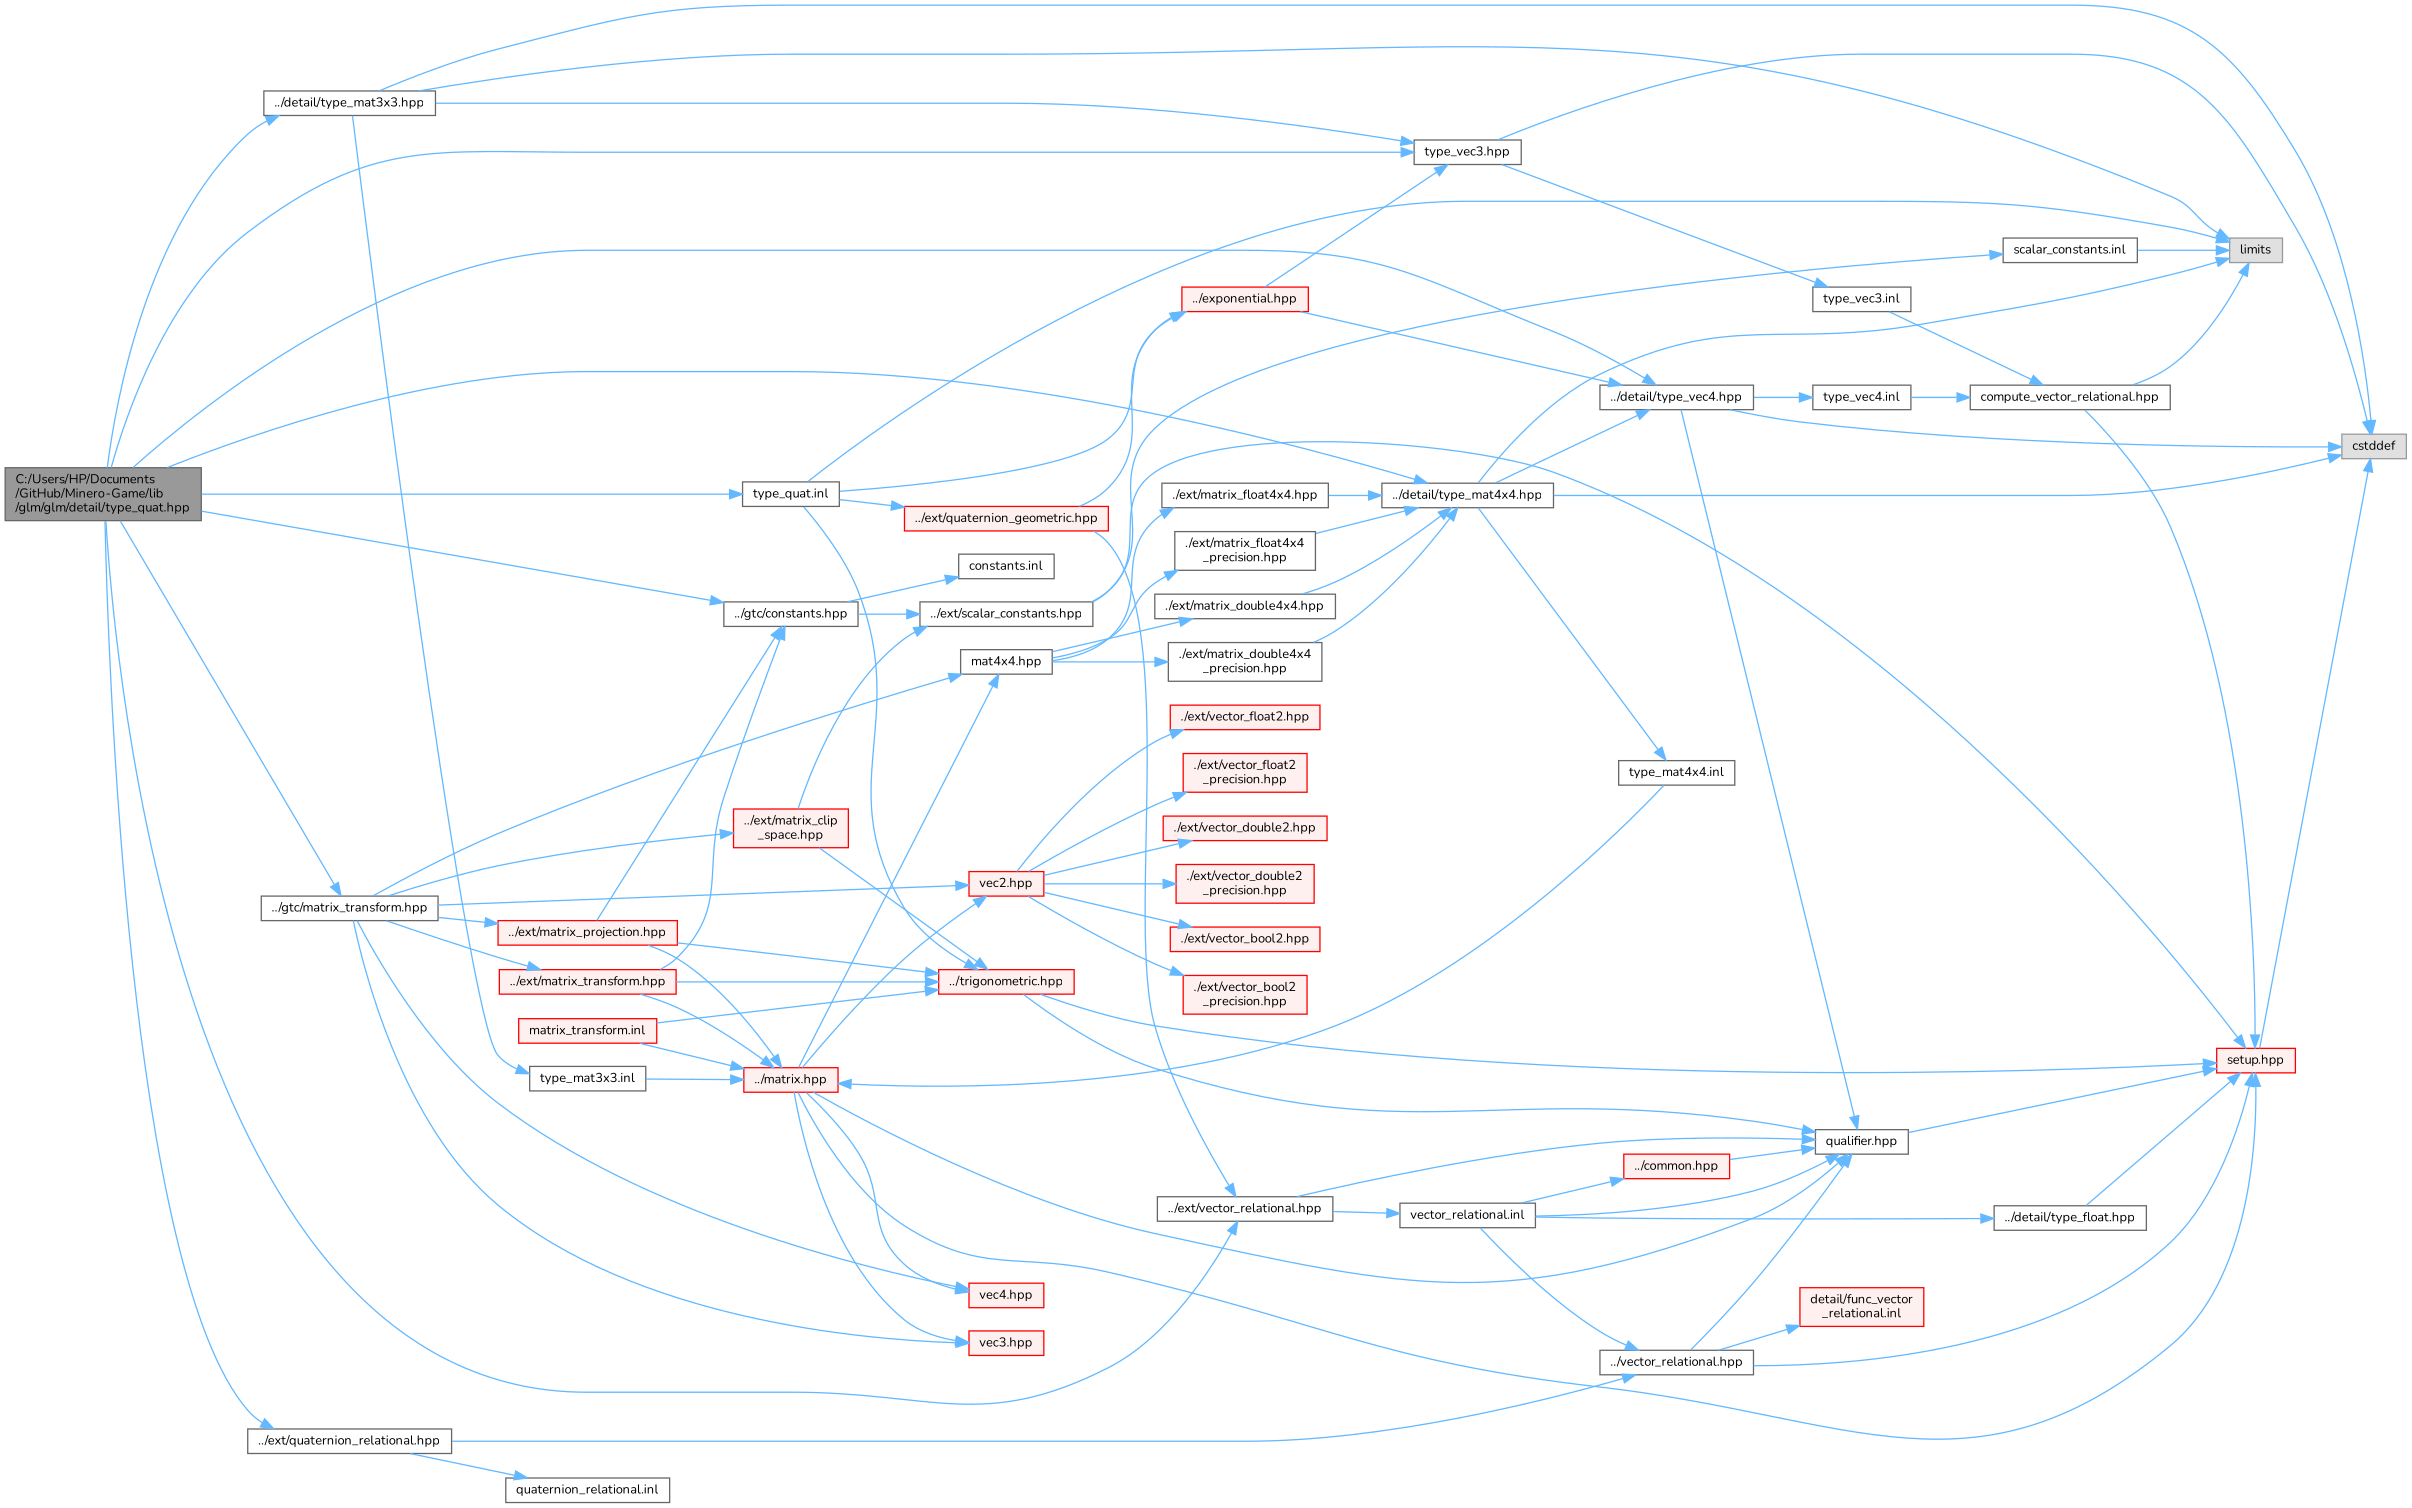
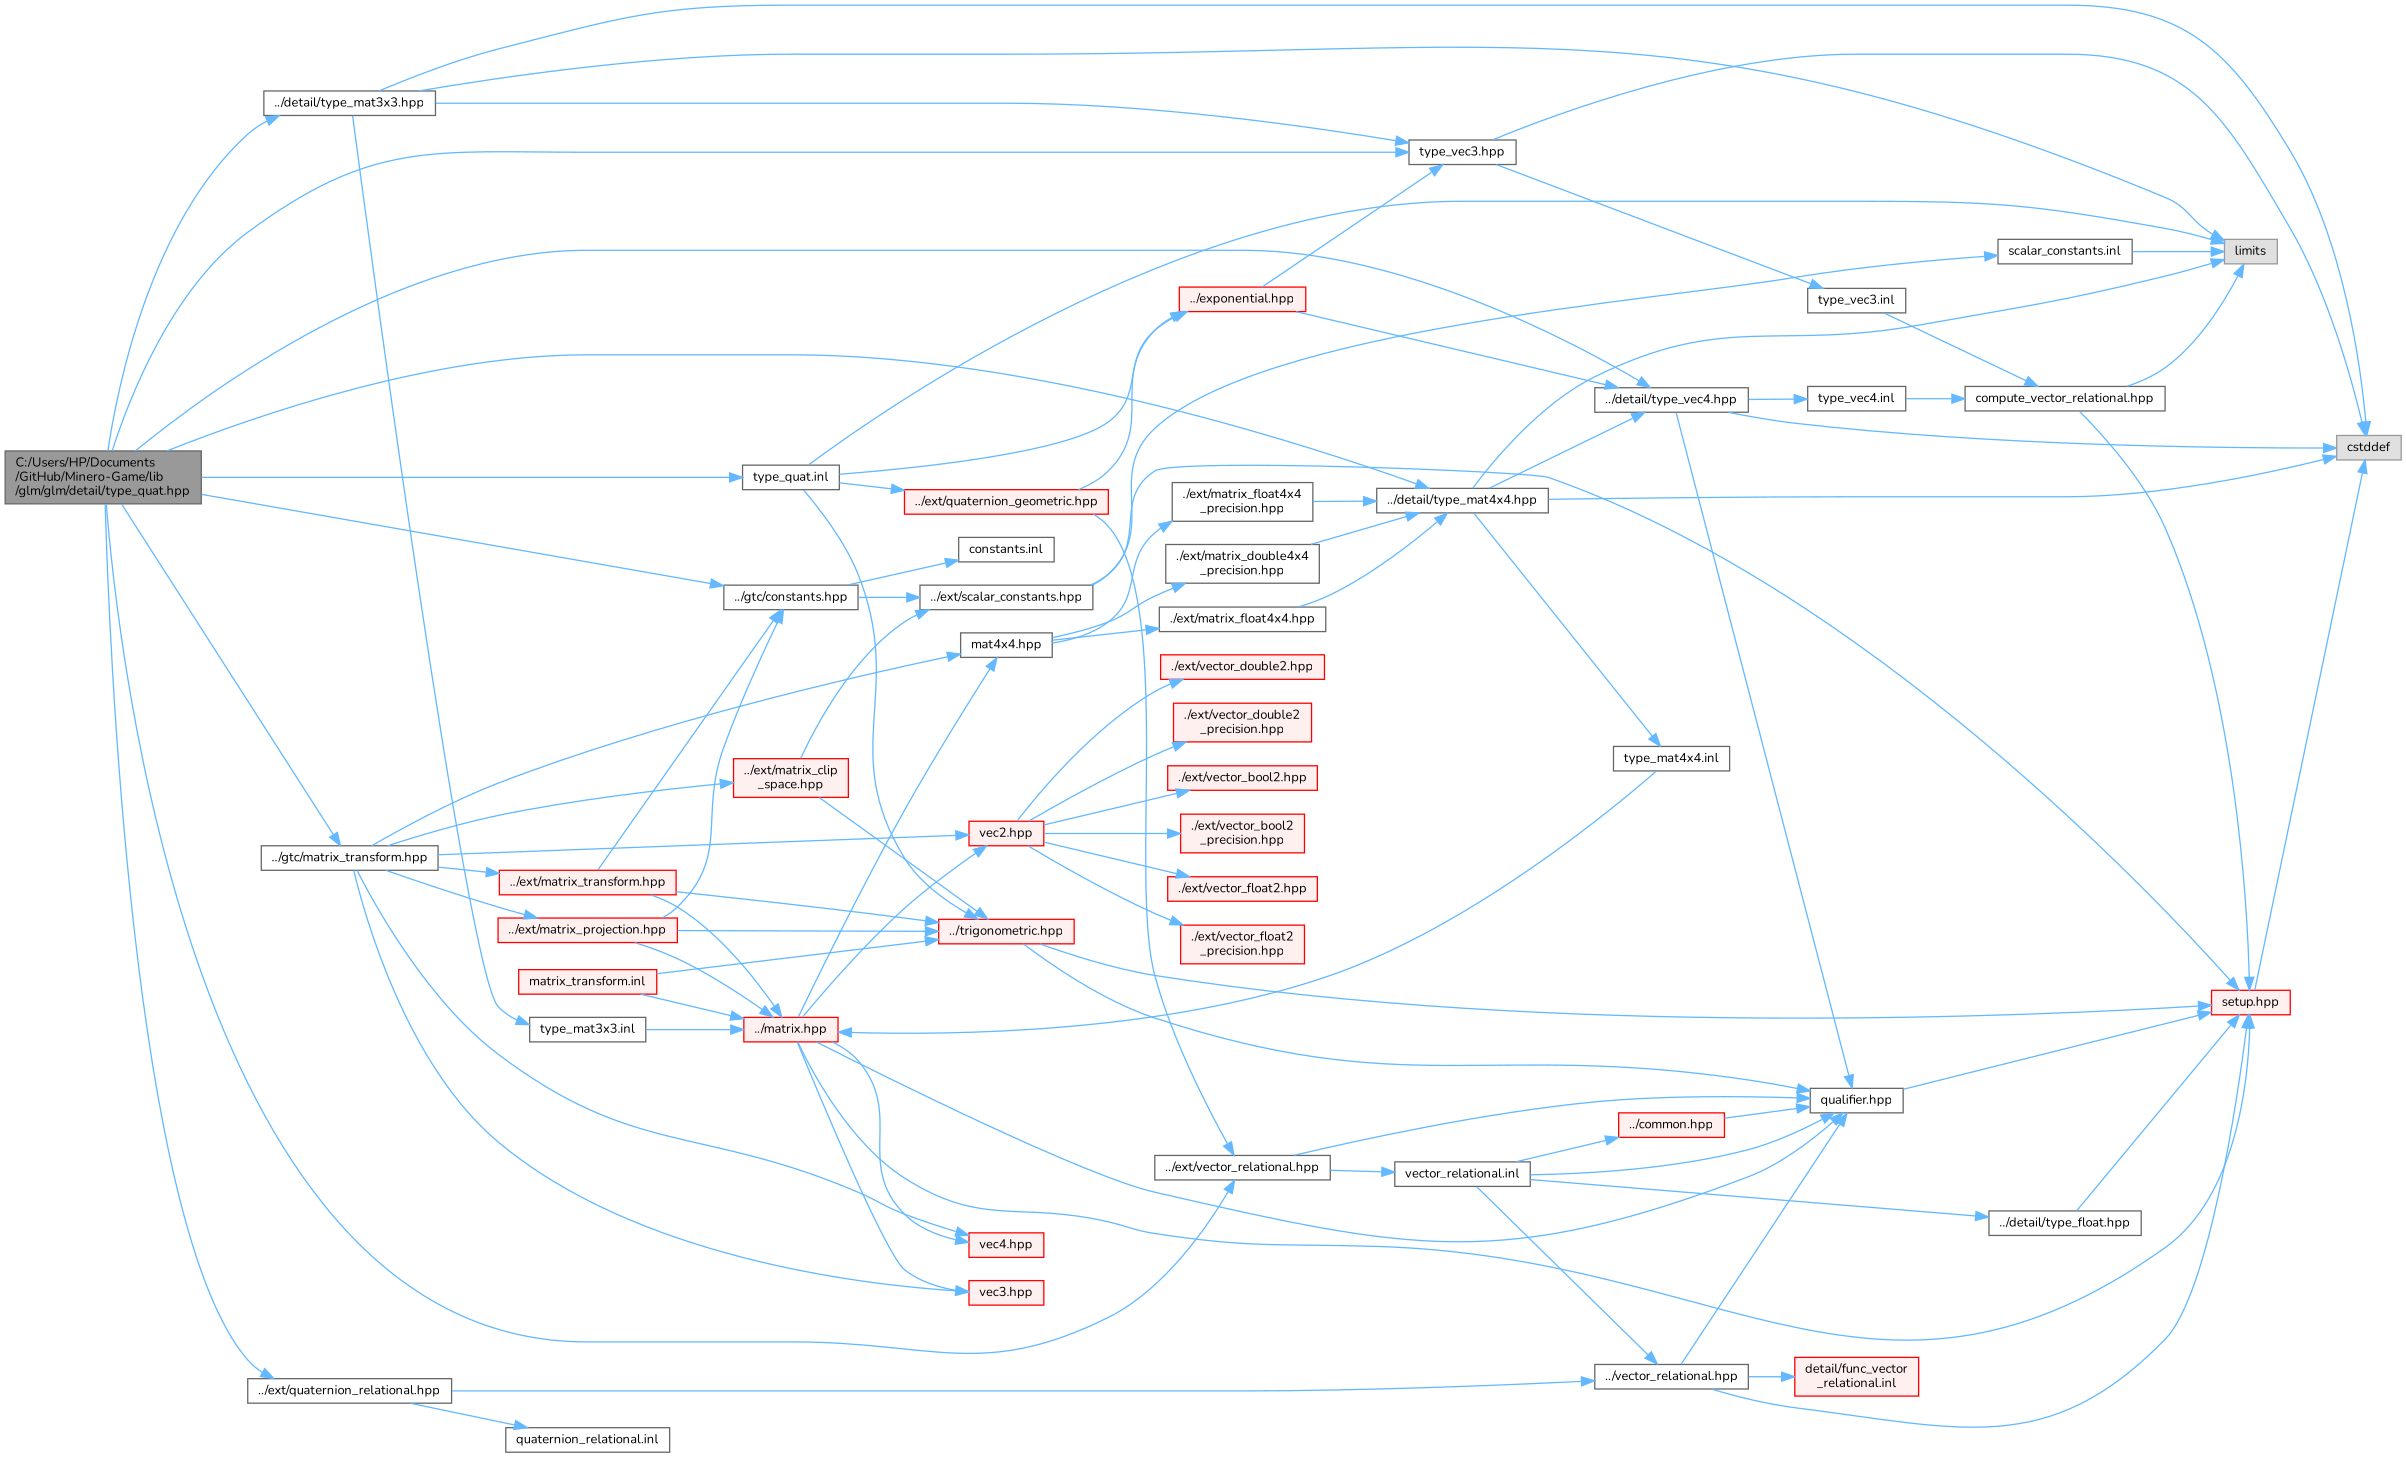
  digraph {
    fontname=Nunito
    rankdir=LR
    node [color=grey40 fillcolor=white fontname=Nunito fontsize=10 shape=box style=filled]
    edge [color=steelblue1 fontname=Nunito fontsize=10 labelfontname=Helvetica labelfontsize=10 style=solid]
    n1 [color=gray40 fillcolor=grey60 fontcolor=black height=0.2 label="C:/Users/HP/Documents\l/GitHub/Minero-Game/lib\l/glm/glm/detail/type_quat.hpp" width=0.4]
    n2 [height=0.2 label="../detail/type_mat3x3.hpp" width=0.4]
    n3 [height=0.2 label="type_vec3.hpp" width=0.4]
    n4 [height=0.2 label="../detail/type_mat4x4.hpp" width=0.4]
    n5 [height=0.2 label="../detail/type_vec4.hpp" width=0.4]
    n6 [height=0.2 label="../ext/vector_relational.hpp" width=0.4]
    n7 [height=0.2 label="../ext/quaternion_relational.hpp" width=0.4]
    n8 [height=0.2 label="../gtc/constants.hpp" width=0.4]
    n9 [height=0.2 label="../gtc/matrix_transform.hpp" width=0.4]
    n10 [height=0.2 label="type_quat.inl" width=0.4]
    n11 [color=grey60 fillcolor="#E0E0E0" height=0.2 label=cstddef width=0.4]
    n12 [color=grey60 fillcolor="#E0E0E0" height=0.2 label=limits width=0.4]
    n13 [height=0.2 label="type_mat3x3.inl" width=0.4]
    n14 [height=0.2 label="type_vec3.inl" width=0.4]
    n15 [height=0.2 label="type_mat4x4.inl" width=0.4]
    n16 [height=0.2 label="qualifier.hpp" width=0.4]
    n17 [height=0.2 label="type_vec4.inl" width=0.4]
    n18 [height=0.2 label="vector_relational.inl" width=0.4]
    n19 [height=0.2 label="../vector_relational.hpp" width=0.4]
    n20 [height=0.2 label="quaternion_relational.inl" width=0.4]
    n21 [height=0.2 label="../ext/scalar_constants.hpp" width=0.4]
    n22 [height=0.2 label="constants.inl" width=0.4]
    n23 [color=red fillcolor="#FFF0F0" height=0.2 label="vec2.hpp" width=0.4]
    n24 [color=red fillcolor="#FFF0F0" height=0.2 label="vec3.hpp" width=0.4]
    n25 [color=red fillcolor="#FFF0F0" height=0.2 label="vec4.hpp" width=0.4]
    n26 [height=0.2 label="mat4x4.hpp" width=0.4]
    n27 [color=red fillcolor="#FFF0F0" height=0.2 label="../ext/matrix_projection.hpp" width=0.4]
    n28 [color=red fillcolor="#FFF0F0" height=0.2 label="../ext/matrix_clip\l_space.hpp" width=0.4]
    n29 [color=red fillcolor="#FFF0F0" height=0.2 label="../ext/matrix_transform.hpp" width=0.4]
    n30 [color=red fillcolor="#FFF0F0" height=0.2 label="../trigonometric.hpp" width=0.4]
    n31 [color=red fillcolor="#FFF0F0" height=0.2 label="../exponential.hpp" width=0.4]
    n32 [color=red fillcolor="#FFF0F0" height=0.2 label="../ext/quaternion_geometric.hpp" width=0.4]
    n33 [color=red fillcolor="#FFF0F0" height=0.2 label="../matrix.hpp" width=0.4]
    n34 [color=red fillcolor="#FFF0F0" height=0.2 label="setup.hpp" width=0.4]
    n35 [height=0.2 label="compute_vector_relational.hpp" width=0.4]
    n36 [color=red fillcolor="#FFF0F0" height=0.2 label="./ext/vector_bool2.hpp" width=0.4]
    n37 [color=red fillcolor="#FFF0F0" height=0.2 label="./ext/vector_bool2\l_precision.hpp" width=0.4]
    n38 [color=red fillcolor="#FFF0F0" height=0.2 label="./ext/vector_float2.hpp" width=0.4]
    n39 [color=red fillcolor="#FFF0F0" height=0.2 label="./ext/vector_float2\l_precision.hpp" width=0.4]
    n40 [color=red fillcolor="#FFF0F0" height=0.2 label="./ext/vector_double2.hpp" width=0.4]
    n41 [color=red fillcolor="#FFF0F0" height=0.2 label="./ext/vector_double2\l_precision.hpp" width=0.4]
-   n42 [height=0.2 label="./ext/matrix_double4x4.hpp" width=0.4]
    n43 [height=0.2 label="./ext/matrix_double4x4\l_precision.hpp" width=0.4]
    n44 [height=0.2 label="./ext/matrix_float4x4.hpp" width=0.4]
    n45 [height=0.2 label="./ext/matrix_float4x4\l_precision.hpp" width=0.4]
    n46 [color=red fillcolor="#FFF0F0" height=0.2 label="../common.hpp" width=0.4]
    n47 [height=0.2 label="../detail/type_float.hpp" width=0.4]
    n48 [color=red fillcolor="#FFF0F0" height=0.2 label="detail/func_vector\l_relational.inl" width=0.4]
    n49 [height=0.2 label="scalar_constants.inl" width=0.4]
    n50 [color=red fillcolor="#FFF0F0" height=0.2 label="matrix_transform.inl" width=0.4]
    n1 -> n2
    n1 -> n3
    n1 -> n4
    n1 -> n5
    n1 -> n6
    n1 -> n7
    n1 -> n8
    n1 -> n9
    n1 -> n10
    n2 -> n3
    n2 -> n11
    n2 -> n12
    n2 -> n13
    n3 -> n11
    n3 -> n14
    n4 -> n5
    n4 -> n11
    n4 -> n12
    n4 -> n15
    n5 -> n11
    n5 -> n16
    n5 -> n17
    n6 -> n16
    n6 -> n18
    n7 -> n19
    n7 -> n20
    n8 -> n21
    n8 -> n22
    n9 -> n23
    n9 -> n24
    n9 -> n25
    n9 -> n26
    n9 -> n27
    n9 -> n28
    n9 -> n29
    n10 -> n12
    n10 -> n30
    n10 -> n31
    n10 -> n32
    n13 -> n33
    n14 -> n35
    n15 -> n33
    n16 -> n34
    n17 -> n35
    n18 -> n16
    n18 -> n19
    n18 -> n46
    n18 -> n47
    n19 -> n16
    n19 -> n34
    n19 -> n48
    n21 -> n34
    n21 -> n49
    n23 -> n36
    n23 -> n37
    n23 -> n38
    n23 -> n39
    n23 -> n40
    n23 -> n41
-   n26 -> n42
    n26 -> n43
    n26 -> n44
    n26 -> n45
    n27 -> n8
    n27 -> n30
    n27 -> n33
    n28 -> n21
    n28 -> n30
    n29 -> n8
    n29 -> n30
    n29 -> n33
    n30 -> n16
    n30 -> n34
    n31 -> n3
    n31 -> n5
    n32 -> n6
    n32 -> n31
    n33 -> n16
    n33 -> n23
    n33 -> n24
    n33 -> n25
    n33 -> n26
    n33 -> n34
    n34 -> n11
    n35 -> n12
    n35 -> n34
-   n42 -> n4
    n43 -> n4
    n44 -> n4
    n45 -> n4
    n46 -> n16
    n47 -> n34
    n49 -> n12
    n50 -> n30
    n50 -> n33
  }
